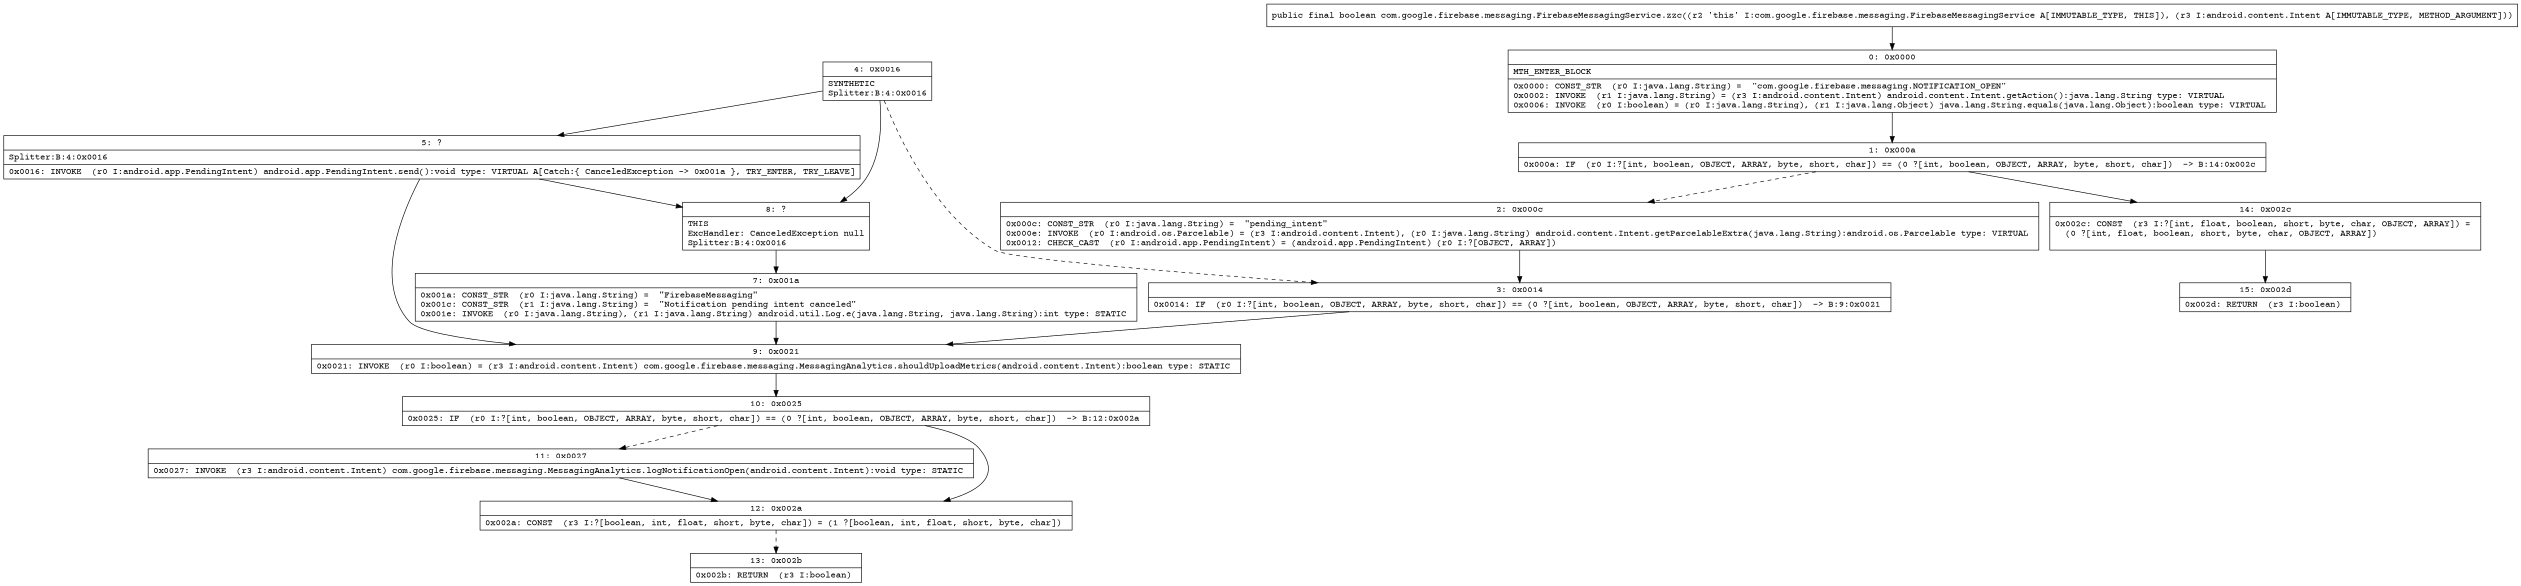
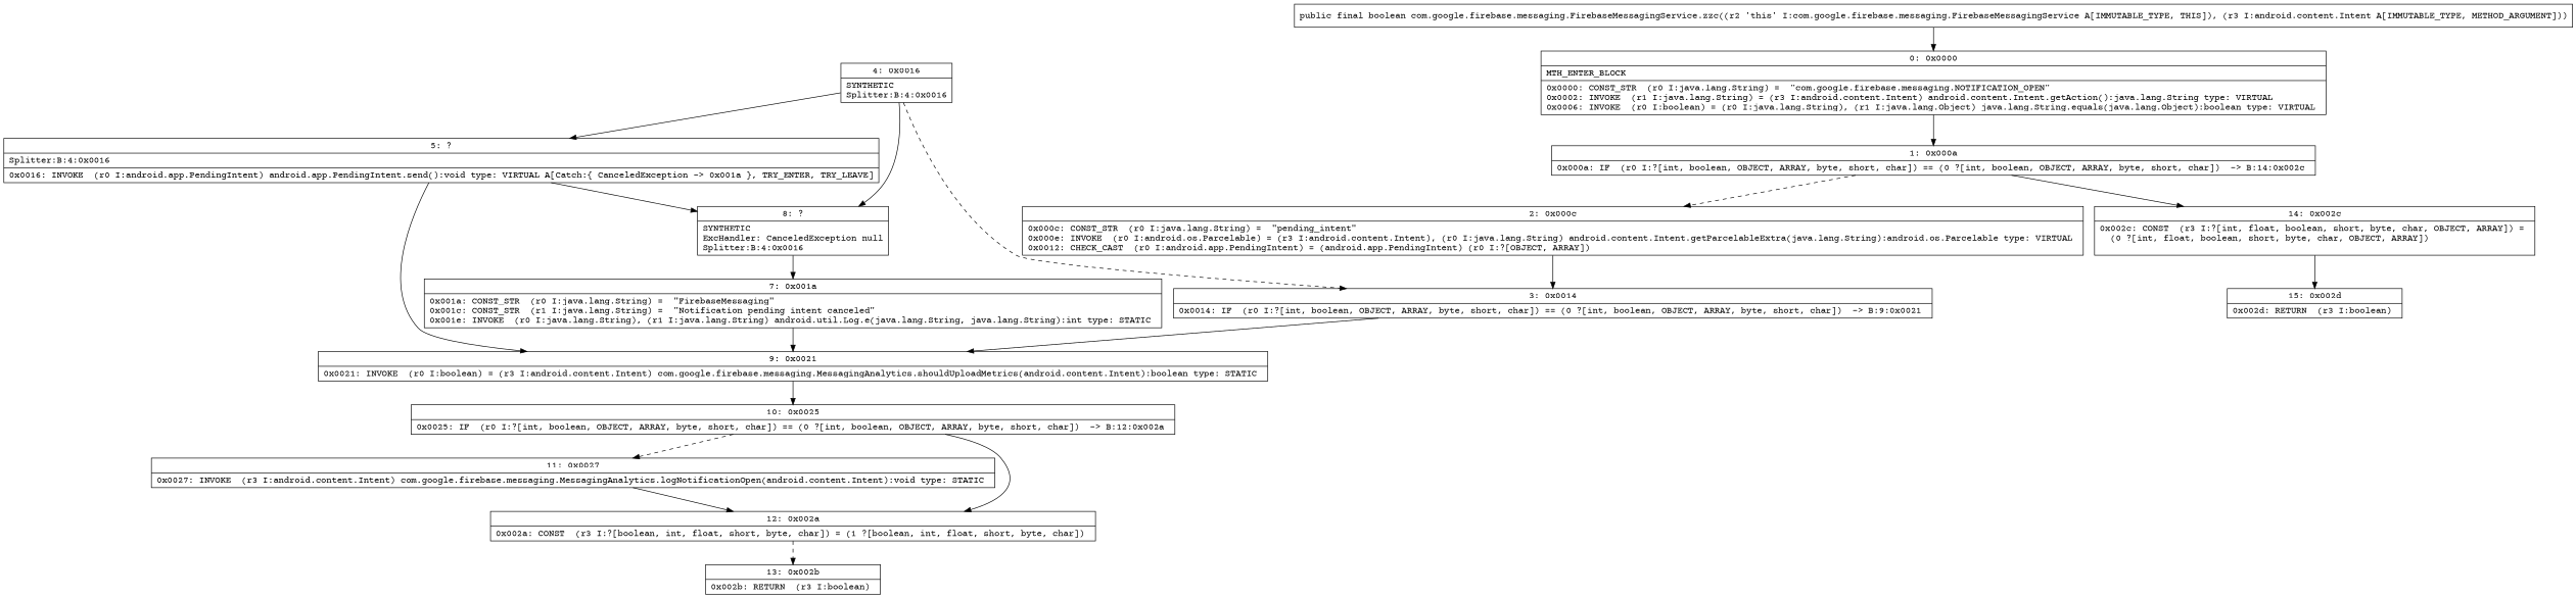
  digraph {
    fontname="Courier Prime"
    node [fontname="Courier Prime" shape=record]
    edge [fontname="Courier Prime"]
    n1 [label="{0\:\ 0x0000|MTH_ENTER_BLOCK\l|0x0000: CONST_STR  (r0 I:java.lang.String) =  \"com.google.firebase.messaging.NOTIFICATION_OPEN\" \l0x0002: INVOKE  (r1 I:java.lang.String) = (r3 I:android.content.Intent) android.content.Intent.getAction():java.lang.String type: VIRTUAL \l0x0006: INVOKE  (r0 I:boolean) = (r0 I:java.lang.String), (r1 I:java.lang.Object) java.lang.String.equals(java.lang.Object):boolean type: VIRTUAL \l}"]
    n2 [label="{1\:\ 0x000a|0x000a: IF  (r0 I:?[int, boolean, OBJECT, ARRAY, byte, short, char]) == (0 ?[int, boolean, OBJECT, ARRAY, byte, short, char])  \-\> B:14:0x002c \l}"]
    n3 [label="{2\:\ 0x000c|0x000c: CONST_STR  (r0 I:java.lang.String) =  \"pending_intent\" \l0x000e: INVOKE  (r0 I:android.os.Parcelable) = (r3 I:android.content.Intent), (r0 I:java.lang.String) android.content.Intent.getParcelableExtra(java.lang.String):android.os.Parcelable type: VIRTUAL \l0x0012: CHECK_CAST  (r0 I:android.app.PendingIntent) = (android.app.PendingIntent) (r0 I:?[OBJECT, ARRAY]) \l}"]
    n4 [label="{14\:\ 0x002c|0x002c: CONST  (r3 I:?[int, float, boolean, short, byte, char, OBJECT, ARRAY]) = \l  (0 ?[int, float, boolean, short, byte, char, OBJECT, ARRAY])\l \l}"]
    n5 [label="{3\:\ 0x0014|0x0014: IF  (r0 I:?[int, boolean, OBJECT, ARRAY, byte, short, char]) == (0 ?[int, boolean, OBJECT, ARRAY, byte, short, char])  \-\> B:9:0x0021 \l}"]
    n6 [label="{15\:\ 0x002d|0x002d: RETURN  (r3 I:boolean) \l}"]
    n7 [label="{9\:\ 0x0021|0x0021: INVOKE  (r0 I:boolean) = (r3 I:android.content.Intent) com.google.firebase.messaging.MessagingAnalytics.shouldUploadMetrics(android.content.Intent):boolean type: STATIC \l}"]
    n8 [label="{4\:\ 0x0016|SYNTHETIC\lSplitter:B:4:0x0016\l}"]
    n9 [label="{5\:\ ?|Splitter:B:4:0x0016\l|0x0016: INVOKE  (r0 I:android.app.PendingIntent) android.app.PendingIntent.send():void type: VIRTUAL A[Catch:\{ CanceledException \-\> 0x001a \}, TRY_ENTER, TRY_LEAVE]\l}"]
-   n10 [label="{8\:\ ?|THIS\lExcHandler: CanceledException null\lSplitter:B:4:0x0016\l}"]
+   n10 [label="{8\:\ ?|SYNTHETIC\lExcHandler: CanceledException null\lSplitter:B:4:0x0016\l}"]
    n11 [label="{10\:\ 0x0025|0x0025: IF  (r0 I:?[int, boolean, OBJECT, ARRAY, byte, short, char]) == (0 ?[int, boolean, OBJECT, ARRAY, byte, short, char])  \-\> B:12:0x002a \l}"]
    n12 [label="{7\:\ 0x001a|0x001a: CONST_STR  (r0 I:java.lang.String) =  \"FirebaseMessaging\" \l0x001c: CONST_STR  (r1 I:java.lang.String) =  \"Notification pending intent canceled\" \l0x001e: INVOKE  (r0 I:java.lang.String), (r1 I:java.lang.String) android.util.Log.e(java.lang.String, java.lang.String):int type: STATIC \l}"]
    n13 [label="{11\:\ 0x0027|0x0027: INVOKE  (r3 I:android.content.Intent) com.google.firebase.messaging.MessagingAnalytics.logNotificationOpen(android.content.Intent):void type: STATIC \l}"]
    n14 [label="{12\:\ 0x002a|0x002a: CONST  (r3 I:?[boolean, int, float, short, byte, char]) = (1 ?[boolean, int, float, short, byte, char]) \l}"]
    n15 [label="{13\:\ 0x002b|0x002b: RETURN  (r3 I:boolean) \l}"]
    n16 [label="{public final boolean com.google.firebase.messaging.FirebaseMessagingService.zzc((r2 'this' I:com.google.firebase.messaging.FirebaseMessagingService A[IMMUTABLE_TYPE, THIS]), (r3 I:android.content.Intent A[IMMUTABLE_TYPE, METHOD_ARGUMENT])) }"]
    n1 -> n2
    n2 -> n3 [style=dashed]
    n2 -> n4
    n3 -> n5
    n4 -> n6
    n5 -> n7
    n7 -> n11
    n8 -> n5 [style=dashed]
    n8 -> n9
    n8 -> n10
    n9 -> n7
    n9 -> n10
    n10 -> n12
    n11 -> n13 [style=dashed]
    n11 -> n14
    n12 -> n7
    n13 -> n14
    n14 -> n15 [style=dashed]
    n16 -> n1
  }
